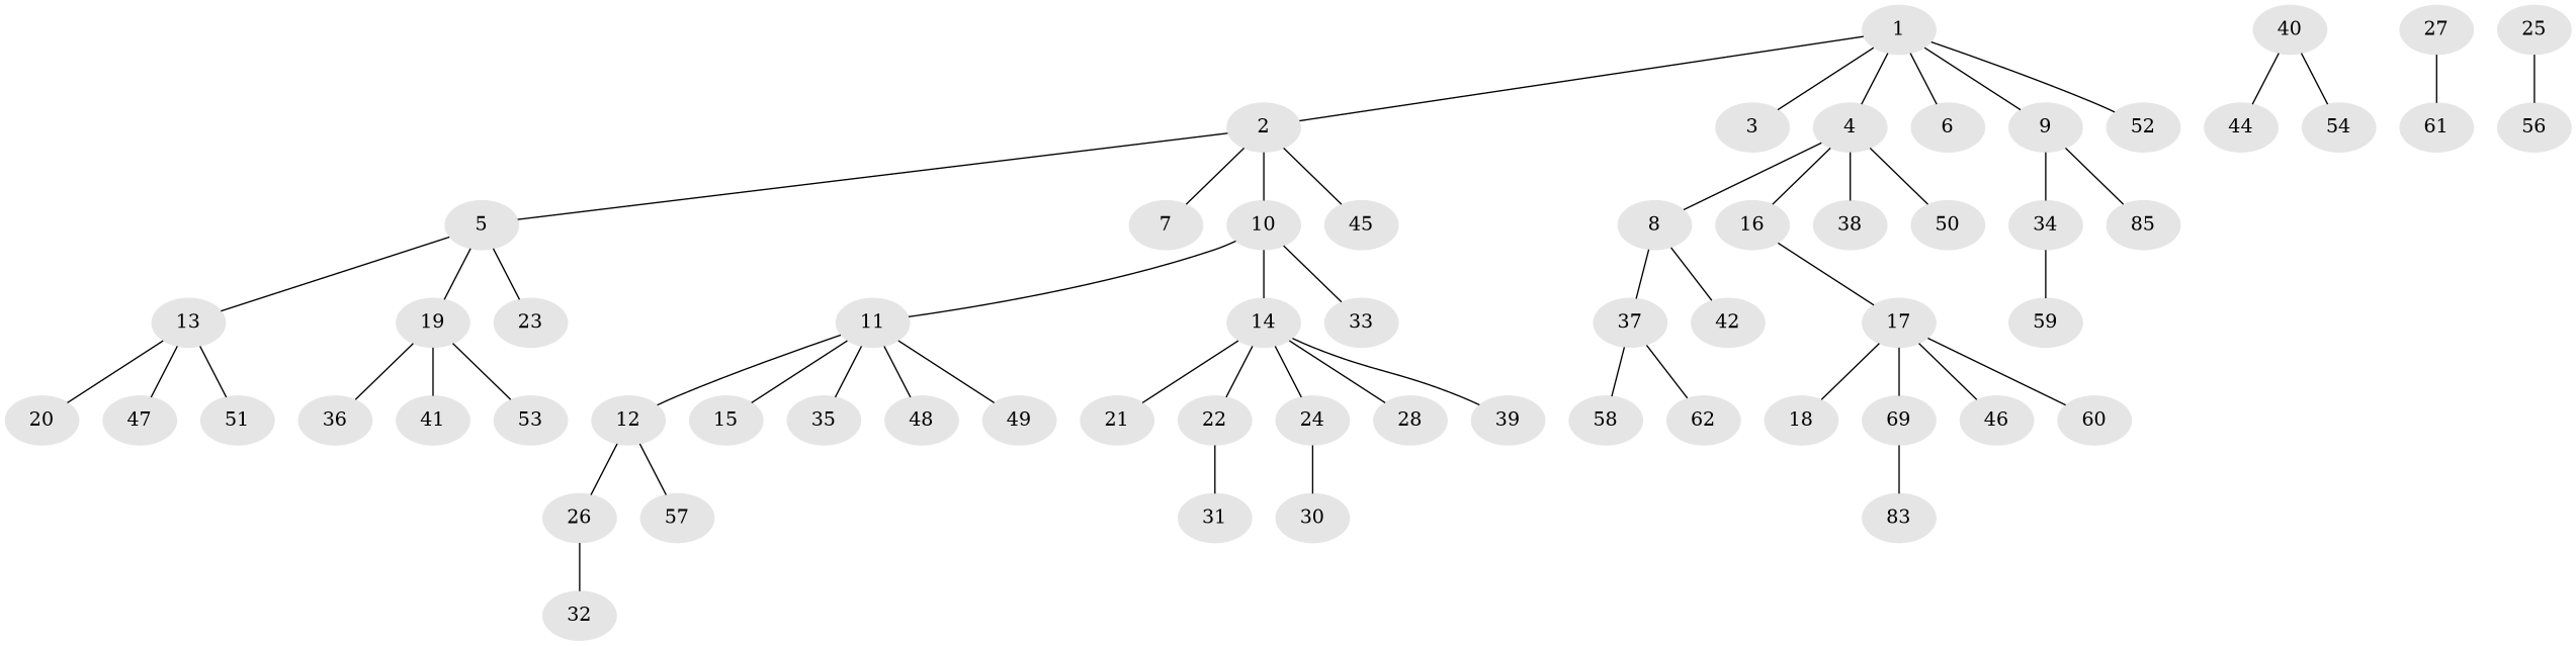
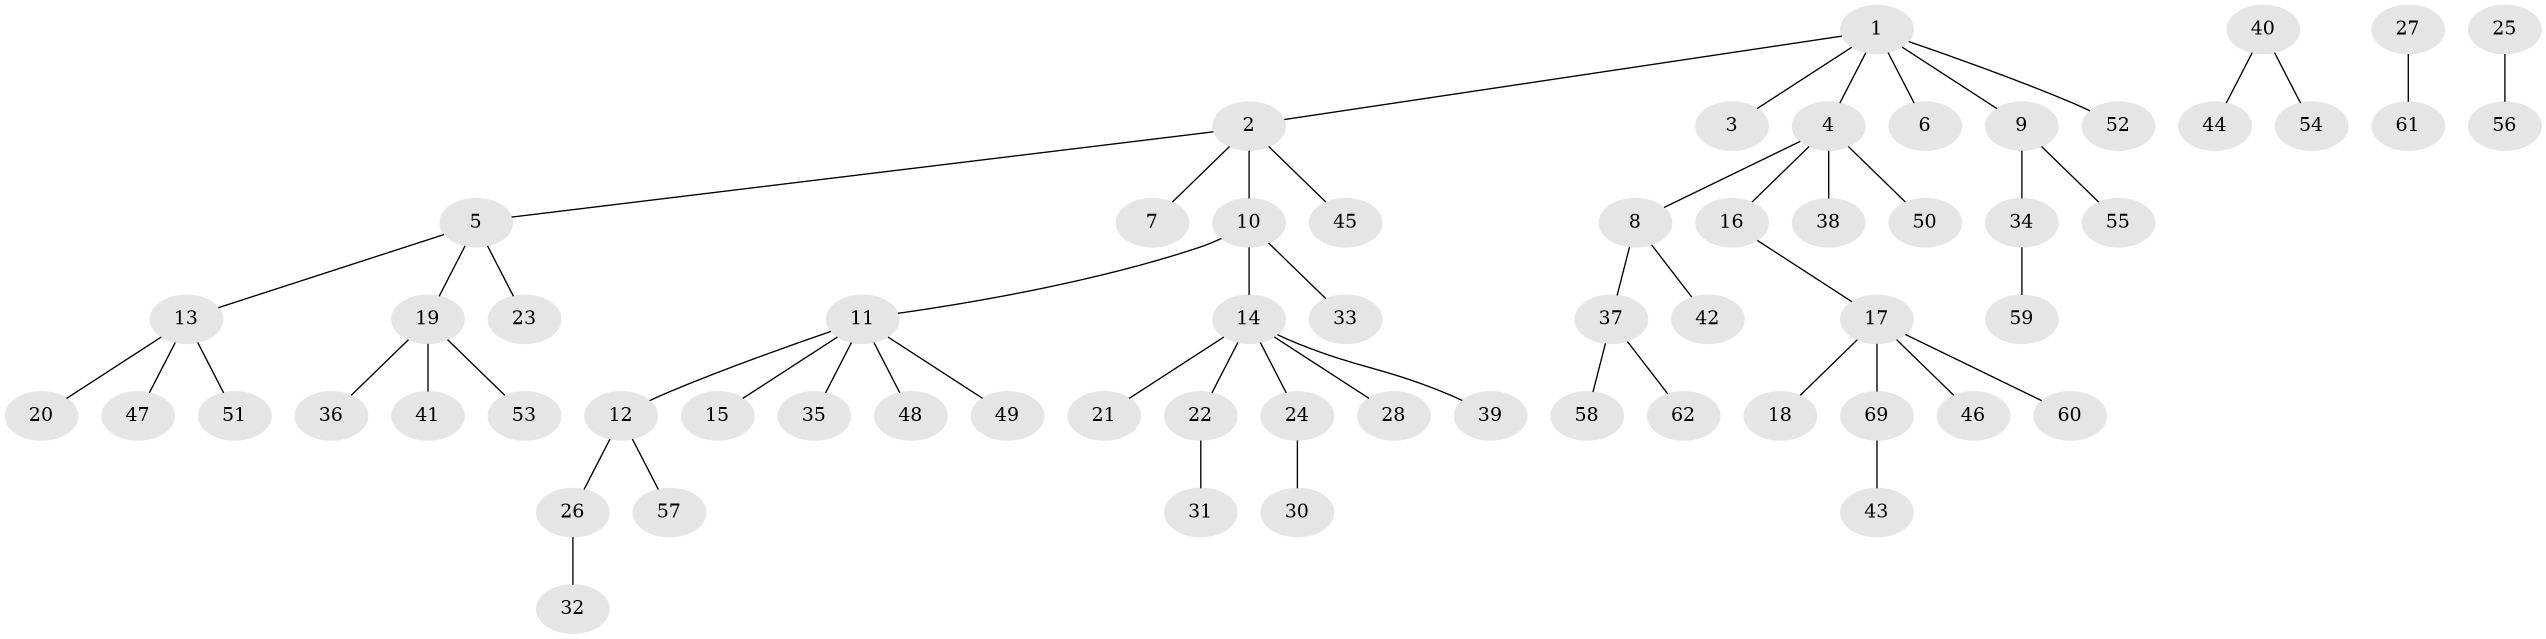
  graph {
    node [color=gray90 style=filled]
    1
    2
    3
    4
    6
    9
    52
    5
    7
    10
    45
    8
    16
    38
    50
    34
-   55 [label=85]
+   55
    13
    19
    23
    11
    14
    33
    40
    44
    54
    37
    42
    17
    20
    47
    51
    36
    41
    53
    58
    62
    59
    12
    15
    35
    48
    49
    21
    22
    24
    28
    39
    26
    57
    32
    31
    30
    27
    61
    18
    n57 [label=69]
    46
    60
-   43 [label=83]
+   43
    25
    56
    1 -- 2
    1 -- 3
    1 -- 4
    1 -- 6
    1 -- 9
    1 -- 52
    2 -- 5
    2 -- 7
    2 -- 10
    2 -- 45
    4 -- 8
    4 -- 16
    4 -- 38
    4 -- 50
    9 -- 34
    9 -- 55
    5 -- 13
    5 -- 19
    5 -- 23
    10 -- 11
    10 -- 14
    10 -- 33
    8 -- 37
    8 -- 42
    16 -- 17
    34 -- 59
    13 -- 20
    13 -- 47
    13 -- 51
    19 -- 36
    19 -- 41
    19 -- 53
    11 -- 12
    11 -- 15
    11 -- 35
    11 -- 48
    11 -- 49
    14 -- 21
    14 -- 22
    14 -- 24
    14 -- 28
    14 -- 39
    40 -- 44
    40 -- 54
    37 -- 58
    37 -- 62
    17 -- 18
    17 -- n57
    17 -- 46
    17 -- 60
    12 -- 26
    12 -- 57
    22 -- 31
    24 -- 30
    26 -- 32
    27 -- 61
    n57 -- 43
    25 -- 56
  }
